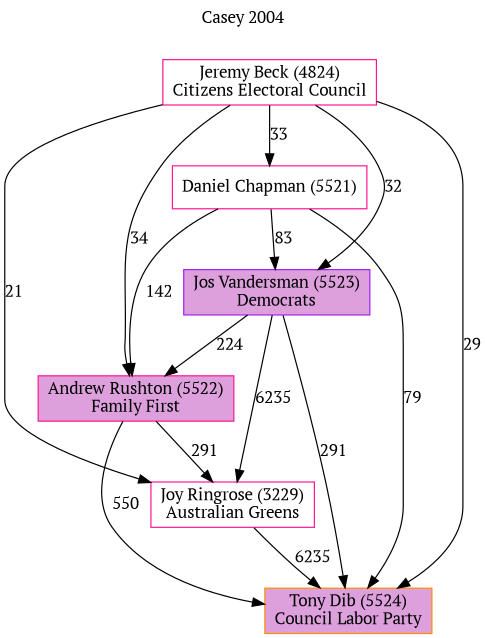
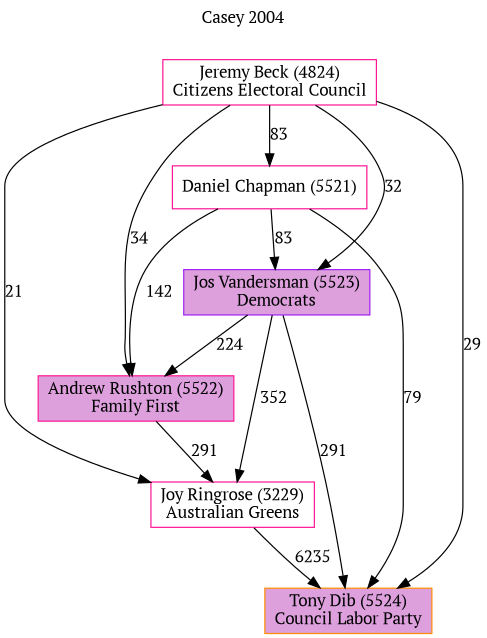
  digraph {
    fontname="PT Serif"
    label="Casey 2004"
    labelloc=t
    mclimit=10
    node [color=deeppink fillcolor=plum fontname="PT Serif" shape=box style=filled]
    edge [fontname="PT Serif"]
    n1 [color=darkorange label="Tony Dib (5524)\nCouncil Labor Party"]
    n2 [fillcolor=white label="Joy Ringrose (3229)\nAustralian Greens"]
    n3 [label="Andrew Rushton (5522)\nFamily First"]
    n4 [color=purple label="Jos Vandersman (5523)\nDemocrats"]
    n5 [fillcolor=white label="Daniel Chapman (5521)\n"]
    n6 [fillcolor=white label="Jeremy Beck (4824)\nCitizens Electoral Council"]
    n2 -> n1 [label=6235]
-   n3 -> n1 [label=550]
    n3 -> n2 [label=291]
    n4 -> n1 [label=291]
-   n4 -> n2 [label=6235]
+   n4 -> n2 [label=352]
    n4 -> n3 [label=224]
    n5 -> n1 [label=79]
    n5 -> n3 [label=142]
    n5 -> n4 [label=83]
    n6 -> n1 [label=29]
    n6 -> n2 [label=21]
    n6 -> n3 [label=34]
    n6 -> n4 [label=32]
-   n6 -> n5 [label=33]
+   n6 -> n5 [label=83]
  }
